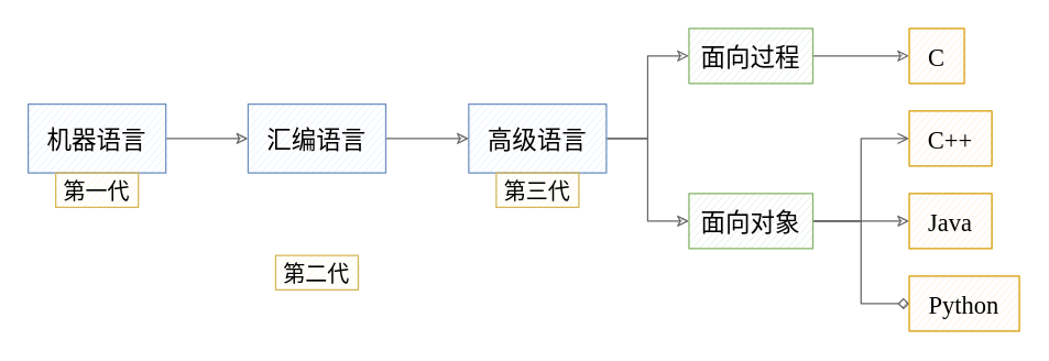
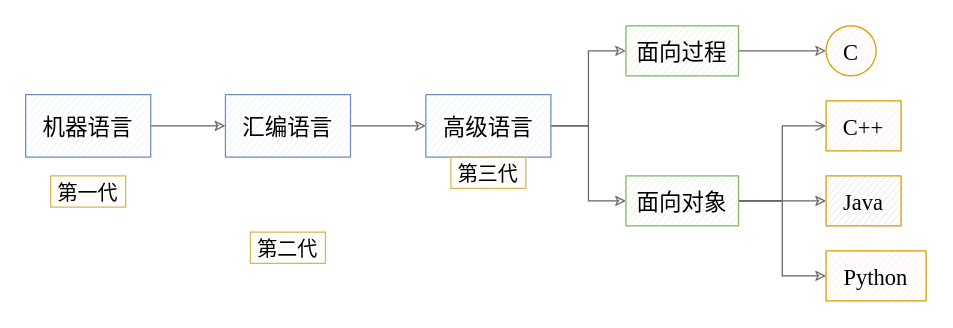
  <mxCell id="0" />
  <mxCell id="1" parent="0" />
  <mxCell id="2" value="" style="edgeStyle=orthogonalEdgeStyle;rounded=0;orthogonalLoop=1;jettySize=auto;fontFamily=OPPO Sans;fontSize=18;fontColor=default;disableMultiStroke=1;disableMultiStrokeFill=1;labelBackgroundColor=none;sketch=1;curveFitting=1;jiggle=0;fillColor=#f5f5f5;strokeColor=#666666;" parent="1" source="3" target="5" edge="1"><mxGeometry relative="1" as="geometry" /></mxCell>
  <mxCell id="3" value="机器语言" style="rounded=0;fontSize=18;fontFamily=OPPO Sans;disableMultiStrokeFill=1;disableMultiStroke=1;autosize=0;container=0;labelBackgroundColor=none;fillColor=#dae8fc;strokeColor=#6c8ebf;sketch=1;curveFitting=1;jiggle=0;" parent="1" vertex="1"><mxGeometry x="20" y="75" width="100" height="50" as="geometry" /></mxCell>
  <mxCell id="4" value="" style="edgeStyle=orthogonalEdgeStyle;rounded=0;orthogonalLoop=1;jettySize=auto;fontFamily=OPPO Sans;fontSize=18;fontColor=default;disableMultiStroke=1;disableMultiStrokeFill=1;labelBackgroundColor=none;sketch=1;curveFitting=1;jiggle=0;fillColor=#f5f5f5;strokeColor=#666666;" parent="1" source="5" target="8" edge="1"><mxGeometry relative="1" as="geometry" /></mxCell>
  <mxCell id="5" value="汇编语言" style="fontSize=18;fontFamily=OPPO Sans;rounded=0;disableMultiStrokeFill=1;disableMultiStroke=1;container=0;labelBackgroundColor=none;fillColor=#dae8fc;strokeColor=#6c8ebf;sketch=1;curveFitting=1;jiggle=0;" parent="1" vertex="1"><mxGeometry x="179.75" y="75" width="100" height="50" as="geometry" /></mxCell>
  <mxCell id="6" value="" style="edgeStyle=orthogonalEdgeStyle;rounded=0;orthogonalLoop=1;jettySize=auto;exitX=1;exitY=0.5;exitDx=0;exitDy=0;entryX=0;entryY=0.5;entryDx=0;entryDy=0;fontFamily=OPPO Sans;fontSize=18;fontColor=default;disableMultiStroke=1;disableMultiStrokeFill=1;labelBackgroundColor=none;sketch=1;curveFitting=1;jiggle=0;fillColor=#f5f5f5;strokeColor=#666666;" parent="1" source="8" target="15" edge="1"><mxGeometry relative="1" as="geometry" /></mxCell>
  <mxCell id="7" value="" style="edgeStyle=orthogonalEdgeStyle;rounded=0;orthogonalLoop=1;jettySize=auto;exitX=1;exitY=0.5;exitDx=0;exitDy=0;entryX=0;entryY=0.5;entryDx=0;entryDy=0;fontFamily=OPPO Sans;fontSize=18;fontColor=default;disableMultiStroke=1;disableMultiStrokeFill=1;labelBackgroundColor=none;sketch=1;curveFitting=1;jiggle=0;fillColor=#f5f5f5;strokeColor=#666666;" parent="1" source="8" target="10" edge="1"><mxGeometry relative="1" as="geometry" /></mxCell>
  <mxCell id="8" value="高级语言" style="fontSize=18;fontFamily=OPPO Sans;rounded=0;disableMultiStrokeFill=1;disableMultiStroke=1;container=0;labelBackgroundColor=none;fillColor=#dae8fc;strokeColor=#6c8ebf;sketch=1;curveFitting=1;jiggle=0;" parent="1" vertex="1"><mxGeometry x="340" y="75" width="100" height="50" as="geometry" /></mxCell>
  <mxCell id="9" value="" style="edgeStyle=orthogonalEdgeStyle;rounded=0;orthogonalLoop=1;jettySize=auto;fontFamily=OPPO Sans;fontSize=18;fontColor=default;disableMultiStroke=1;disableMultiStrokeFill=1;labelBackgroundColor=none;sketch=1;curveFitting=1;jiggle=0;fillColor=#f5f5f5;strokeColor=#666666;" parent="1" source="10" target="11" edge="1"><mxGeometry relative="1" as="geometry" /></mxCell>
  <mxCell id="10" value="面向过程" style="fontSize=18;fontFamily=OPPO Sans;rounded=0;disableMultiStrokeFill=1;disableMultiStroke=1;container=0;labelBackgroundColor=none;fillColor=#d5e8d4;strokeColor=#82b366;sketch=1;curveFitting=1;jiggle=0;" parent="1" vertex="1"><mxGeometry x="500" y="20" width="90" height="40" as="geometry" /></mxCell>
- <mxCell id="11" value="C" style="fontSize=18;fontFamily=OPPO Sans;rounded=0;disableMultiStrokeFill=1;disableMultiStroke=1;container=0;labelBackgroundColor=none;fillColor=#ffe6cc;strokeColor=#d79b00;sketch=1;curveFitting=1;jiggle=0;" parent="1" vertex="1"><mxGeometry x="660" y="20" width="40" height="40" as="geometry" /></mxCell>
+ <mxCell id="11" value="C" style="ellipse;fontSize=18;fontFamily=OPPO Sans;disableMultiStrokeFill=1;disableMultiStroke=1;container=0;labelBackgroundColor=none;fillColor=#ffe6cc;strokeColor=#d79b00;sketch=1;curveFitting=1;jiggle=0;" parent="1" vertex="1"><mxGeometry x="660" y="20" width="40" height="40" as="geometry" /></mxCell>
  <mxCell id="12" value="" style="edgeStyle=orthogonalEdgeStyle;rounded=0;orthogonalLoop=1;jettySize=auto;entryX=0;entryY=0.5;entryDx=0;entryDy=0;fontFamily=OPPO Sans;fontSize=18;fontColor=default;disableMultiStroke=1;disableMultiStrokeFill=1;labelBackgroundColor=none;sketch=1;curveFitting=1;jiggle=0;fillColor=#f5f5f5;strokeColor=#666666;" parent="1" source="15" target="17" edge="1"><mxGeometry relative="1" as="geometry" /></mxCell>
  <mxCell id="13" value="" style="edgeStyle=orthogonalEdgeStyle;rounded=0;orthogonalLoop=1;jettySize=auto;exitX=1;exitY=0.5;exitDx=0;exitDy=0;entryX=0;entryY=0.5;entryDx=0;entryDy=0;fontFamily=OPPO Sans;fontSize=18;fontColor=default;disableMultiStroke=1;disableMultiStrokeFill=1;labelBackgroundColor=none;sketch=1;curveFitting=1;jiggle=0;fillColor=#f5f5f5;strokeColor=#666666;endArrow=open;" parent="1" source="15" target="16" edge="1"><mxGeometry relative="1" as="geometry" /></mxCell>
- <mxCell id="14" value="" style="edgeStyle=orthogonalEdgeStyle;rounded=0;orthogonalLoop=1;jettySize=auto;exitX=1;exitY=0.5;exitDx=0;exitDy=0;entryX=0;entryY=0.5;entryDx=0;entryDy=0;fontFamily=OPPO Sans;fontSize=18;fontColor=default;disableMultiStroke=1;disableMultiStrokeFill=1;labelBackgroundColor=none;sketch=1;curveFitting=1;jiggle=0;fillColor=#f5f5f5;strokeColor=#666666;endArrow=diamond;" parent="1" source="15" target="18" edge="1"><mxGeometry relative="1" as="geometry" /></mxCell>
+ <mxCell id="14" value="" style="edgeStyle=orthogonalEdgeStyle;rounded=0;orthogonalLoop=1;jettySize=auto;exitX=1;exitY=0.5;exitDx=0;exitDy=0;entryX=0;entryY=0.5;entryDx=0;entryDy=0;fontFamily=OPPO Sans;fontSize=18;fontColor=default;disableMultiStroke=1;disableMultiStrokeFill=1;labelBackgroundColor=none;sketch=1;curveFitting=1;jiggle=0;fillColor=#f5f5f5;strokeColor=#666666;" parent="1" source="15" target="18" edge="1"><mxGeometry relative="1" as="geometry" /></mxCell>
  <mxCell id="15" value="面向对象" style="rounded=0;disableMultiStroke=1;disableMultiStrokeFill=1;align=center;verticalAlign=middle;fontFamily=OPPO Sans;fontSize=18;container=0;labelBackgroundColor=none;fillColor=#d5e8d4;strokeColor=#82b366;sketch=1;curveFitting=1;jiggle=0;" parent="1" vertex="1"><mxGeometry x="500" y="140" width="90" height="40" as="geometry" /></mxCell>
  <mxCell id="16" value="C++" style="fontSize=18;fontFamily=OPPO Sans;rounded=0;disableMultiStroke=1;disableMultiStrokeFill=1;container=0;labelBackgroundColor=none;fillColor=#ffe6cc;strokeColor=#d79b00;sketch=1;curveFitting=1;jiggle=0;" parent="1" vertex="1"><mxGeometry x="660" y="80" width="60" height="40" as="geometry" /></mxCell>
- <mxCell id="17" value="Java" style="rounded=0;disableMultiStroke=1;disableMultiStrokeFill=1;align=center;verticalAlign=middle;fontFamily=OPPO Sans;fontSize=18;container=0;labelBackgroundColor=none;fillColor=#ffe6cc;strokeColor=#d79b00;sketch=1;curveFitting=1;jiggle=0;" parent="1" vertex="1"><mxGeometry x="660" y="140" width="60" height="40" as="geometry" /></mxCell>
+ <mxCell id="17" value="Java" style="rounded=0;disableMultiStroke=1;disableMultiStrokeFill=1;align=center;verticalAlign=middle;fontFamily=OPPO Sans;fontSize=18;container=0;labelBackgroundColor=none;fillColor=#e1d5e7;strokeColor=#d79b00;sketch=1;curveFitting=1;jiggle=0;" parent="1" vertex="1"><mxGeometry x="660" y="140" width="60" height="40" as="geometry" /></mxCell>
  <mxCell id="18" value="Python" style="rounded=0;disableMultiStroke=1;disableMultiStrokeFill=1;align=center;verticalAlign=middle;fontFamily=OPPO Sans;fontSize=18;container=0;labelBackgroundColor=none;fillColor=#ffe6cc;strokeColor=#d79b00;sketch=1;curveFitting=1;jiggle=0;" parent="1" vertex="1"><mxGeometry x="660" y="200" width="80" height="40" as="geometry" /></mxCell>
- <mxCell id="19" value="第一代" style="rounded=0;fontSize=16;fontFamily=OPPO Sans;disableMultiStrokeFill=1;disableMultiStroke=1;container=0;labelBackgroundColor=none;fillColor=#fff2cc;strokeColor=#d6b656;sketch=1;curveFitting=1;jiggle=0;" parent="1" vertex="1"><mxGeometry x="40" y="125" width="60" height="25" as="geometry" /></mxCell>
+ <mxCell id="19" value="第一代" style="rounded=0;fontSize=16;fontFamily=OPPO Sans;disableMultiStrokeFill=1;disableMultiStroke=1;container=0;labelBackgroundColor=none;fillColor=#fff2cc;strokeColor=#d6b656;sketch=1;curveFitting=1;jiggle=0;" parent="1" vertex="1"><mxGeometry x="40" y="140" width="60" height="25" as="geometry" /></mxCell>
  <mxCell id="20" value="第二代" style="rounded=0;fontSize=16;fontFamily=OPPO Sans;disableMultiStrokeFill=1;disableMultiStroke=1;container=0;labelBackgroundColor=none;fillColor=#fff2cc;strokeColor=#d6b656;sketch=1;curveFitting=1;jiggle=0;" parent="1" vertex="1"><mxGeometry x="199.75" y="185" width="60" height="25" as="geometry" /></mxCell>
  <mxCell id="21" value="第三代" style="rounded=0;fontSize=16;fontFamily=OPPO Sans;disableMultiStrokeFill=1;disableMultiStroke=1;container=0;labelBackgroundColor=none;fillColor=#fff2cc;strokeColor=#d6b656;sketch=1;curveFitting=1;jiggle=0;" parent="1" vertex="1"><mxGeometry x="360" y="125" width="60" height="25" as="geometry" /></mxCell>
